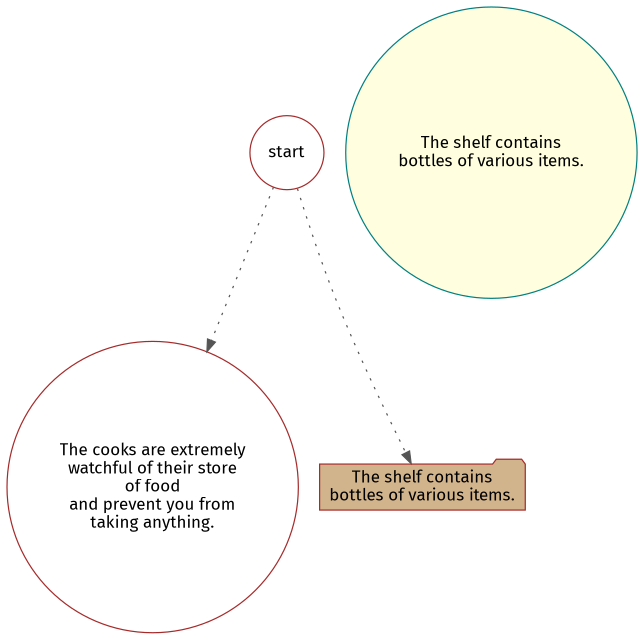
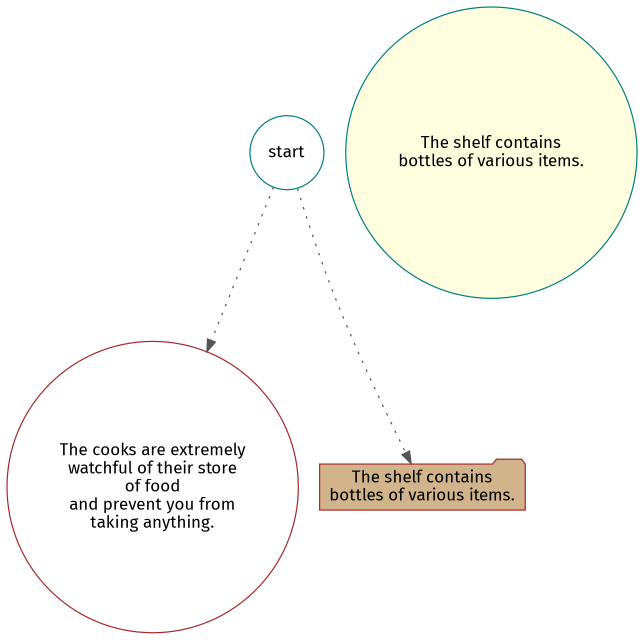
  digraph {
    fontname="Fira Sans"
    node [color=teal fillcolor=white style=filled shape=circle fontname="Fira Sans"]
    edge [color="#555555" style=dotted fontname="Fira Sans"]
-   start [color=brown]
+   start
    n2 [color=brown label="The cooks are extremely\nwatchful of their store\nof food\nand prevent you from\ntaking anything."]
    n3 [color=brown fillcolor=tan label="The shelf contains\nbottles of various items." shape=folder]
    n4 [fillcolor=lightyellow label="The shelf contains\nbottles of various items."]
    start -> n2
    start -> n3
  }
